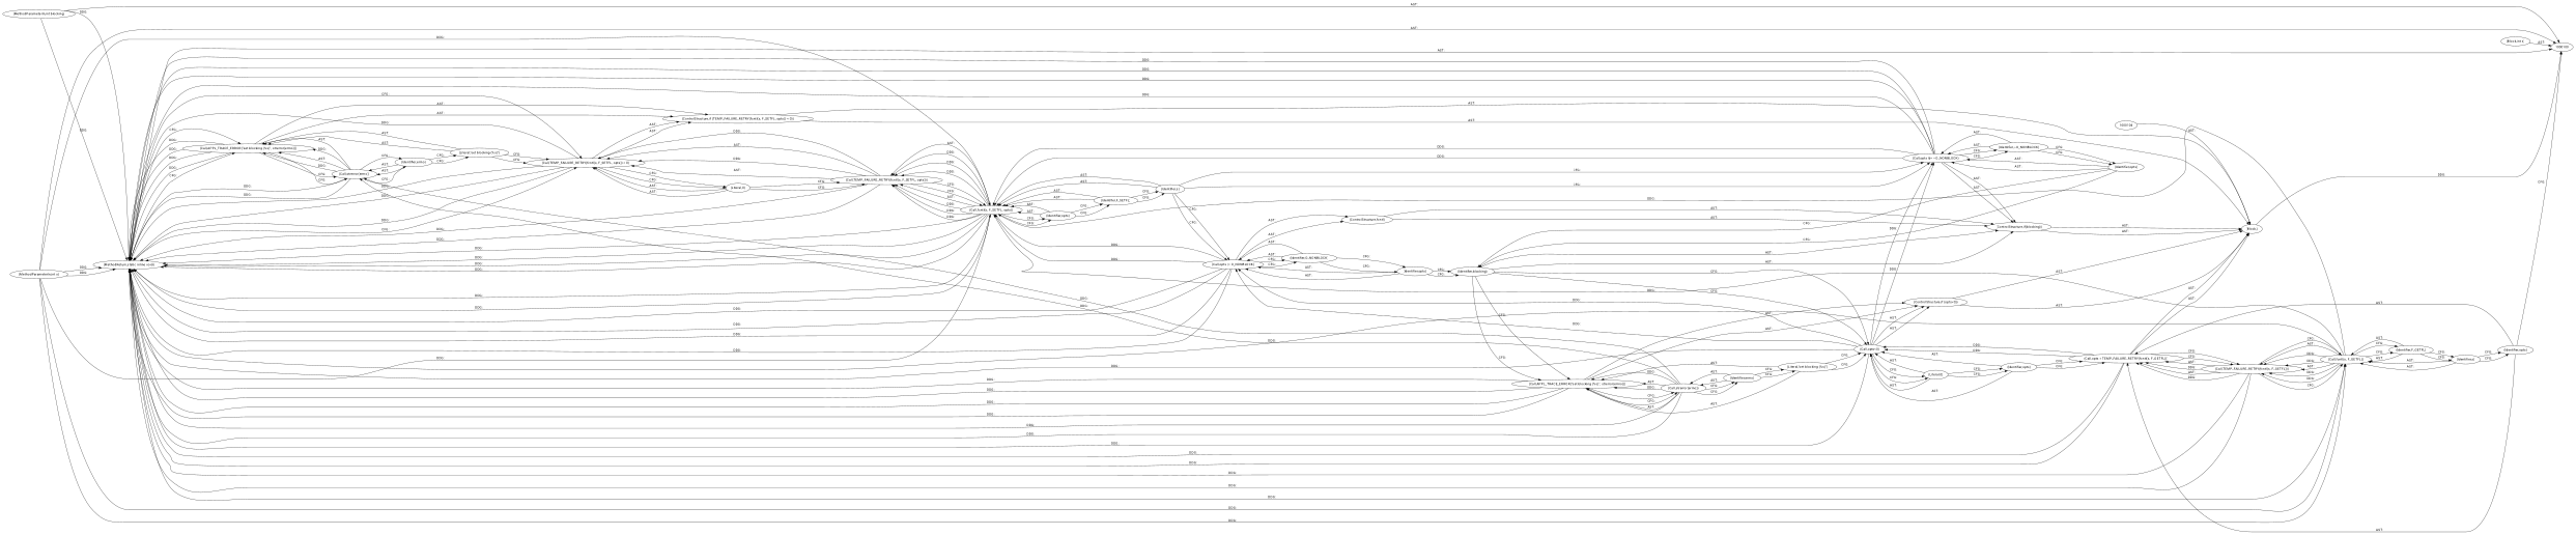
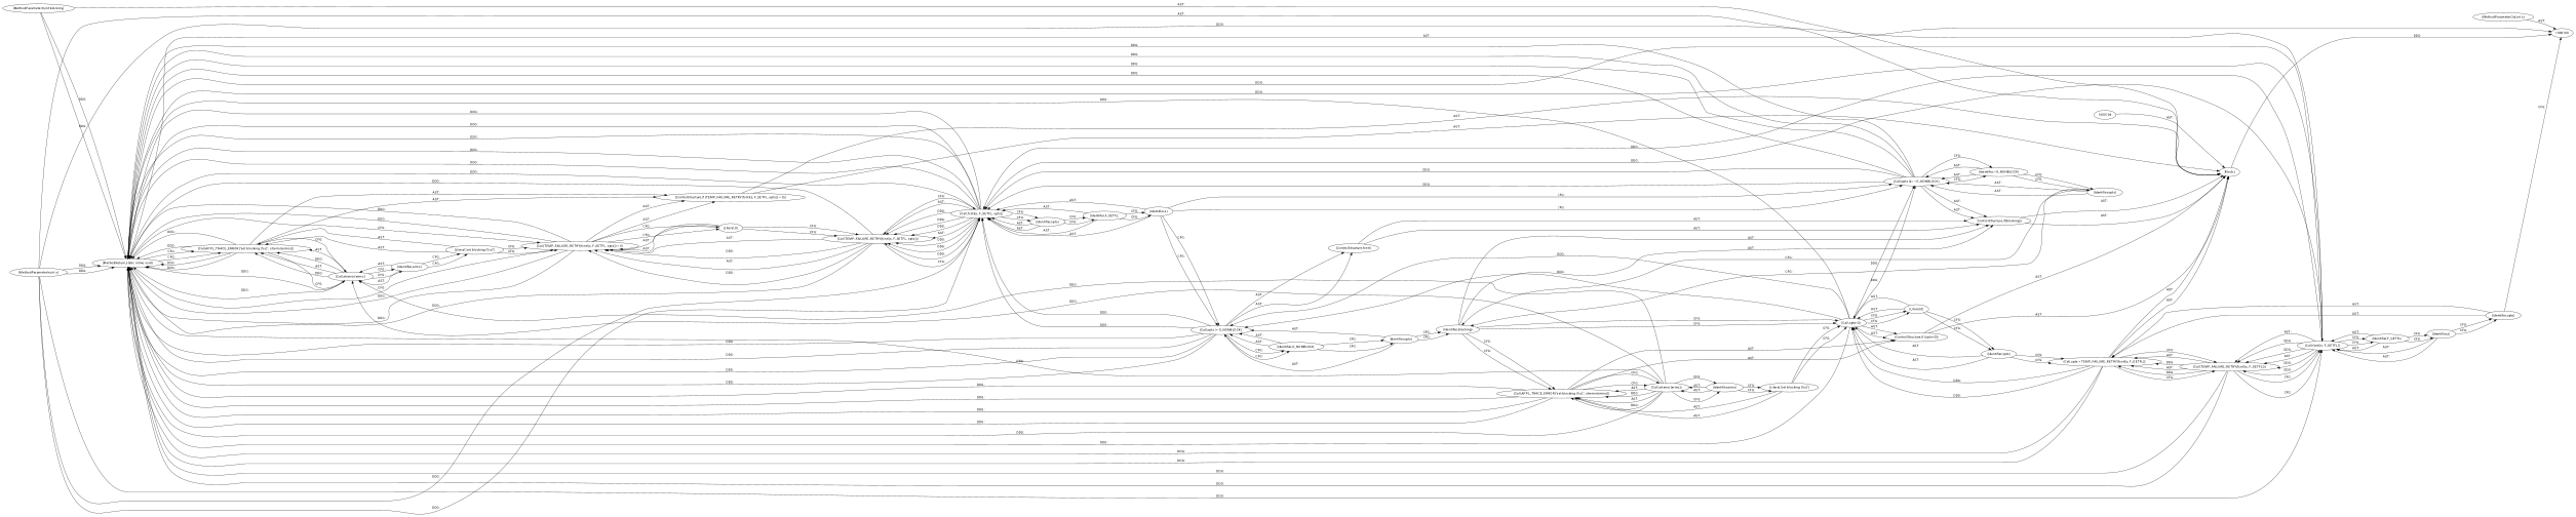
  digraph {
    fontname=Roboto
    rankdir=LR
    node [fontname=Roboto]
    edge [fontname=Roboto]
    n1 [label="(MethodReturn,static inline void)"]
    n2 [label="(Call,APPL_TRACE_ERROR(\"set blocking (%s)\", strerror(errno)))"]
    n3 [label="(Call,TEMP_FAILURE_RETRY(fcntl(s, F_SETFL, opts)) < 0)"]
    1000100
    n5 [label="(Call,strerror(errno))"]
    n6 [label="(ControlStructure,if (TEMP_FAILURE_RETRY(fcntl(s, F_SETFL, opts)) < 0))"]
    n7 [label="(Literal,0)"]
    n8 [label="(MethodParameterIn,int s)"]
    n9 [label="(Call,fcntl(s, F_GETFL))"]
    n10 [label="(Call,fcntl(s, F_SETFL, opts))"]
    n11 [label="(Call,TEMP_FAILURE_RETRY(fcntl(s, F_GETFL)))"]
    n12 [label="(Identifier,F_GETFL)"]
    n13 [label="(Identifier,opts)"]
    n14 [label="(Call,TEMP_FAILURE_RETRY(fcntl(s, F_SETFL, opts)))"]
-   n15 [label="(Block,int s)"]
+   n15 [label="(MethodParameterOut,int s)"]
    n16 [label="(MethodParameterIn,int blocking)"]
    n17 [label="(Literal,\"set blocking (%s)\")"]
    n18 [label="(Identifier,errno)"]
    n19 [label="(Block,)"]
    n20 [label="(Call,opts = TEMP_FAILURE_RETRY(fcntl(s, F_GETFL)))"]
    n21 [label="(Call,opts<0)"]
    n22 [label="(Identifier,s)"]
    n23 [label="(Identifier,opts)"]
    n24 [label="(Literal,0)"]
    n25 [label="(ControlStructure,if (opts<0))"]
    n26 [label="(Call,opts &= ~O_NONBLOCK)"]
    n27 [label="(Call,opts |= O_NONBLOCK)"]
    n28 [label="(Identifier,opts)"]
    n29 [label="(Call,APPL_TRACE_ERROR(\"set blocking (%s)\", strerror(errno)))"]
    n30 [label="(Call,strerror(errno))"]
    n31 [label="(Identifier,errno)"]
    n32 [label="(Literal,\"set blocking (%s)\")"]
    n33 [label="(ControlStructure,if(blocking))"]
    n34 [label="(Identifier,~O_NONBLOCK)"]
    n35 [label="(Identifier,O_NONBLOCK)"]
    n36 [label="(ControlStructure,fcntl)"]
    n37 [label="(Identifier,blocking)"]
    n38 [label="(Identifier,opts)"]
    n39 [label="(Identifier,opts)"]
    n40 [label="(Identifier,F_SETFL)"]
    n41 [label="(Identifier,s)"]
    1000104
    n1 -> n2 [label="CFG: "]
    n1 -> n2 [label="CFG: "]
    n1 -> n3 [label="CFG: "]
    n1 -> n3 [label="CFG: "]
    n1 -> 1000100 [label="AST: "]
    n2 -> n1 [label="DDG: "]
    n2 -> n1 [label="DDG: "]
    n2 -> n1 [label="DDG: "]
    n2 -> n1 [label="DDG: "]
    n2 -> n5 [label="CFG: "]
    n2 -> n5 [label="CFG: "]
    n2 -> n6 [label="AST: "]
    n2 -> n6 [label="AST: "]
    n3 -> n1 [label="DDG: "]
    n3 -> n1 [label="DDG: "]
    n3 -> n1 [label="DDG: "]
    n3 -> n1 [label="DDG: "]
    n3 -> n6 [label="AST: "]
    n3 -> n6 [label="AST: "]
    n3 -> n7 [label="CFG: "]
    n3 -> n7 [label="CFG: "]
    n5 -> n1 [label="DDG: "]
    n5 -> n1 [label="DDG: "]
    n5 -> n2 [label="AST: "]
    n5 -> n2 [label="DDG: "]
    n5 -> n2 [label="AST: "]
    n5 -> n2 [label="DDG: "]
    n5 -> n18 [label="CFG: "]
    n5 -> n18 [label="CFG: "]
    n6 -> n19 [label="AST: "]
    n6 -> n19 [label="AST: "]
    n7 -> n3 [label="AST: "]
    n7 -> n3 [label="AST: "]
    n7 -> n14 [label="CFG: "]
    n7 -> n14 [label="CFG: "]
    n8 -> n1 [label="DDG: "]
    n8 -> n1 [label="DDG: "]
-   n8 -> 1000100 [label="AST: "]
+   n8 -> n19 [label="AST: "]
    n8 -> n9 [label="DDG: "]
    n8 -> n9 [label="DDG: "]
    n8 -> n10 [label="DDG: "]
    n8 -> n10 [label="DDG: "]
    n9 -> n1 [label="DDG: "]
    n9 -> n1 [label="DDG: "]
    n9 -> n10 [label="DDG: "]
    n9 -> n10 [label="DDG: "]
    n9 -> n11 [label="AST: "]
    n9 -> n11 [label="DDG: "]
    n9 -> n11 [label="DDG: "]
    n9 -> n11 [label="AST: "]
    n9 -> n11 [label="DDG: "]
    n9 -> n11 [label="DDG: "]
    n9 -> n12 [label="CFG: "]
    n9 -> n12 [label="CFG: "]
    n10 -> n1 [label="DDG: "]
    n10 -> n1 [label="DDG: "]
    n10 -> n1 [label="DDG: "]
    n10 -> n1 [label="DDG: "]
    n10 -> n1 [label="DDG: "]
    n10 -> n1 [label="DDG: "]
    n10 -> n13 [label="CFG: "]
    n10 -> n13 [label="CFG: "]
    n10 -> n14 [label="AST: "]
    n10 -> n14 [label="DDG: "]
    n10 -> n14 [label="DDG: "]
    n10 -> n14 [label="DDG: "]
    n10 -> n14 [label="AST: "]
    n10 -> n14 [label="DDG: "]
    n10 -> n14 [label="DDG: "]
    n10 -> n14 [label="DDG: "]
    n11 -> n1 [label="DDG: "]
    n11 -> n1 [label="DDG: "]
    n11 -> n9 [label="CFG: "]
    n11 -> n9 [label="CFG: "]
    n11 -> n20 [label="AST: "]
    n11 -> n20 [label="DDG: "]
    n11 -> n20 [label="AST: "]
    n11 -> n20 [label="DDG: "]
    n12 -> n9 [label="AST: "]
    n12 -> n9 [label="AST: "]
    n12 -> n22 [label="CFG: "]
    n12 -> n22 [label="CFG: "]
    n13 -> n10 [label="AST: "]
    n13 -> n10 [label="AST: "]
    n13 -> n40 [label="CFG: "]
    n13 -> n40 [label="CFG: "]
    n14 -> n1 [label="DDG: "]
    n14 -> n1 [label="DDG: "]
    n14 -> n3 [label="AST: "]
    n14 -> n3 [label="DDG: "]
    n14 -> n3 [label="AST: "]
    n14 -> n3 [label="DDG: "]
    n14 -> n10 [label="CFG: "]
    n14 -> n10 [label="CFG: "]
    n15 -> 1000100 [label="AST: "]
    n16 -> n1 [label="DDG: "]
    n16 -> n1 [label="DDG: "]
-   n16 -> 1000100 [label="AST: "]
+   n16 -> n19 [label="AST: "]
    n17 -> n2 [label="AST: "]
    n17 -> n2 [label="AST: "]
    n17 -> n3 [label="CFG: "]
    n17 -> n3 [label="CFG: "]
    n18 -> n5 [label="AST: "]
    n18 -> n5 [label="AST: "]
    n18 -> n17 [label="CFG: "]
    n18 -> n17 [label="CFG: "]
    n19 -> 1000100 [label="DDG: "]
    n20 -> n1 [label="DDG: "]
    n20 -> n1 [label="DDG: "]
    n20 -> n11 [label="CFG: "]
    n20 -> n11 [label="CFG: "]
    n20 -> n19 [label="AST: "]
    n20 -> n19 [label="AST: "]
    n20 -> n21 [label="DDG: "]
    n20 -> n21 [label="DDG: "]
    n21 -> n1 [label="DDG: "]
    n21 -> n1 [label="DDG: "]
    n21 -> n24 [label="CFG: "]
    n21 -> n24 [label="CFG: "]
    n21 -> n25 [label="AST: "]
    n21 -> n25 [label="AST: "]
    n21 -> n26 [label="DDG: "]
    n21 -> n26 [label="DDG: "]
    n21 -> n27 [label="DDG: "]
    n21 -> n27 [label="DDG: "]
    n22 -> n9 [label="AST: "]
    n22 -> n9 [label="AST: "]
    n22 -> n23 [label="CFG: "]
    n22 -> n23 [label="CFG: "]
    n23 -> 1000100 [label="CFG: "]
    n23 -> n20 [label="AST: "]
    n23 -> n20 [label="AST: "]
    n24 -> n21 [label="AST: "]
    n24 -> n21 [label="AST: "]
    n24 -> n28 [label="CFG: "]
    n24 -> n28 [label="CFG: "]
    n25 -> n19 [label="AST: "]
    n25 -> n19 [label="AST: "]
    n26 -> n1 [label="DDG: "]
    n26 -> n1 [label="DDG: "]
    n26 -> n1 [label="DDG: "]
    n26 -> n1 [label="DDG: "]
    n26 -> n10 [label="DDG: "]
    n26 -> n10 [label="DDG: "]
    n26 -> n33 [label="AST: "]
    n26 -> n33 [label="AST: "]
    n26 -> n34 [label="CFG: "]
    n26 -> n34 [label="CFG: "]
    n27 -> n1 [label="DDG: "]
    n27 -> n1 [label="DDG: "]
    n27 -> n1 [label="DDG: "]
    n27 -> n1 [label="DDG: "]
    n27 -> n10 [label="DDG: "]
    n27 -> n10 [label="DDG: "]
    n27 -> n35 [label="CFG: "]
    n27 -> n35 [label="CFG: "]
    n27 -> n36 [label="AST: "]
    n27 -> n36 [label="AST: "]
    n28 -> n20 [label="CFG: "]
    n28 -> n20 [label="CFG: "]
    n28 -> n21 [label="AST: "]
    n28 -> n21 [label="AST: "]
    n29 -> n1 [label="DDG: "]
    n29 -> n1 [label="DDG: "]
    n29 -> n1 [label="DDG: "]
    n29 -> n1 [label="DDG: "]
    n29 -> n25 [label="AST: "]
    n29 -> n25 [label="AST: "]
    n29 -> n30 [label="CFG: "]
    n29 -> n30 [label="CFG: "]
    n30 -> n1 [label="DDG: "]
    n30 -> n1 [label="DDG: "]
    n30 -> n5 [label="DDG: "]
    n30 -> n5 [label="DDG: "]
    n30 -> n29 [label="AST: "]
    n30 -> n29 [label="DDG: "]
    n30 -> n29 [label="AST: "]
    n30 -> n29 [label="DDG: "]
    n30 -> n31 [label="CFG: "]
    n30 -> n31 [label="CFG: "]
    n31 -> n30 [label="AST: "]
    n31 -> n30 [label="AST: "]
    n31 -> n32 [label="CFG: "]
    n31 -> n32 [label="CFG: "]
    n32 -> n21 [label="CFG: "]
    n32 -> n21 [label="CFG: "]
    n32 -> n29 [label="AST: "]
    n32 -> n29 [label="AST: "]
    n33 -> n19 [label="AST: "]
    n33 -> n19 [label="AST: "]
    n34 -> n26 [label="AST: "]
    n34 -> n26 [label="AST: "]
    n34 -> n38 [label="CFG: "]
    n34 -> n38 [label="CFG: "]
    n35 -> n27 [label="AST: "]
    n35 -> n27 [label="AST: "]
    n35 -> n39 [label="CFG: "]
    n35 -> n39 [label="CFG: "]
    n36 -> n33 [label="AST: "]
    n36 -> n33 [label="AST: "]
    n37 -> n21 [label="CFG: "]
    n37 -> n21 [label="CFG: "]
    n37 -> n29 [label="CFG: "]
    n37 -> n29 [label="CFG: "]
    n37 -> n33 [label="AST: "]
    n37 -> n33 [label="AST: "]
    n38 -> n26 [label="AST: "]
    n38 -> n26 [label="AST: "]
    n38 -> n37 [label="CFG: "]
    n38 -> n37 [label="CFG: "]
    n39 -> n27 [label="AST: "]
    n39 -> n27 [label="AST: "]
    n39 -> n37 [label="CFG: "]
    n39 -> n37 [label="CFG: "]
    n40 -> n10 [label="AST: "]
    n40 -> n10 [label="AST: "]
    n40 -> n41 [label="CFG: "]
    n40 -> n41 [label="CFG: "]
    n41 -> n10 [label="AST: "]
    n41 -> n10 [label="AST: "]
    n41 -> n26 [label="CFG: "]
    n41 -> n26 [label="CFG: "]
    n41 -> n27 [label="CFG: "]
    n41 -> n27 [label="CFG: "]
    1000104 -> n19 [label="AST: "]
  }
